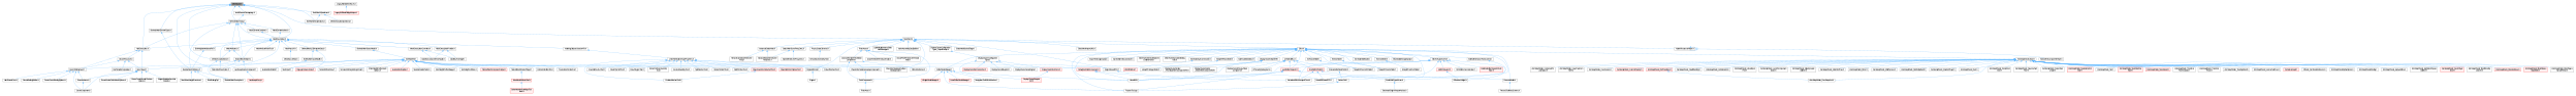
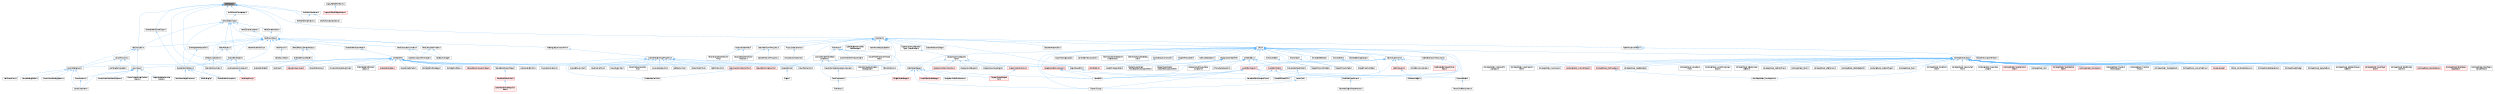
  digraph {
    fontname="Liberation Sans"
    node [color=grey40 fillcolor=white fontname="Liberation Sans" fontsize=10 shape=box style=filled]
    edge [color=steelblue1 dir=back fontname="Liberation Sans" fontsize=10 labelfontname=Helvetica labelfontsize=10 style=solid]
    n1 [color=gray40 fillcolor=grey60 fontcolor=black height=0.2 label="MeshTypes.h" width=0.4]
    n2 [height=0.2 label="HairDescription.h" width=0.4]
    n3 [height=0.2 label="MeshAttributeArray.h" width=0.4]
    n4 [height=0.2 label="MeshDescriptionBase.h" width=0.4]
    n5 [height=0.2 label="StaticMeshDescription.h" width=0.4]
    n6 [height=0.2 label="MeshDescription.h" width=0.4]
    n7 [height=0.2 label="MeshElementRemappings.h" width=0.4]
    n8 [height=0.2 label="SkeletalMeshElementTypes.h" width=0.4]
    n9 [height=0.2 label="SkeletalMeshOperations.h" width=0.4]
    n10 [height=0.2 label="StaticMesh.h" width=0.4]
    n11 [height=0.2 label="StaticMeshOperations.h" width=0.4]
    n12 [height=0.2 label="GroomAsset.h" width=0.4]
    n13 [height=0.2 label="GroomBindingAsset.h" width=0.4]
    n14 [height=0.2 label="GroomResources.h" width=0.4]
    n15 [height=0.2 label="MeshAttributes.h" width=0.4]
    n16 [height=0.2 label="StaticMeshAttributes.h" width=0.4]
    n17 [height=0.2 label="SkeletalMeshAttributes.h" width=0.4]
    n18 [height=0.2 label="MeshElementContainer.h" width=0.4]
    n19 [height=0.2 label="MeshElementIndexer.h" width=0.4]
    n20 [height=0.2 label="SkeletalMeshDescription.h" width=0.4]
    n21 [height=0.2 label="MeshAttributePaintTool.h" width=0.4]
    n22 [height=0.2 label="MeshAutoUV.h" width=0.4]
    n23 [height=0.2 label="MeshDescriptionCommitter.h" width=0.4]
    n24 [height=0.2 label="MeshDescriptionProvider.h" width=0.4]
    n25 [height=0.2 label="ModelingObjectsCreationAPI.h" width=0.4]
    n26 [height=0.2 label="SkeletalMeshLODImporterData.h" width=0.4]
    n27 [height=0.2 label="SkeletalMeshSourceModel.h" width=0.4]
    n28 [height=0.2 label="SkinWeightsAttributesRef.h" width=0.4]
    n29 [height=0.2 label="ChaosFleshGenerateSurface\lBindingsNode.h" width=0.4]
    n30 [height=0.2 label="EngineMinimal.h" width=0.4]
    n31 [height=0.2 label="EngineSharedPCH.h" width=0.4]
    n32 [height=0.2 label="DisplayClusterConfiguration\lTypes_OutputRemap.h" width=0.4]
    n33 [height=0.2 label="Editor.h" width=0.4]
    n34 [height=0.2 label="FleshAsset.h" width=0.4]
    n35 [height=0.2 label="InstancedStaticMesh.h" width=0.4]
    n36 [height=0.2 label="LightWeightInstanceStatic\lMeshManager.h" width=0.4]
    n37 [height=0.2 label="NaniteAssemblyDataBuilder.h" width=0.4]
    n38 [height=0.2 label="NaniteResourcesHelper.h" width=0.4]
    n39 [height=0.2 label="PhysicsDataCollection.h" width=0.4]
    n40 [height=0.2 label="StaticMeshBackedTarget.h" width=0.4]
    n41 [height=0.2 label="StaticMeshImportUtils.h" width=0.4]
    n42 [height=0.2 label="StaticMeshSceneProxyDesc.h" width=0.4]
    n43 [height=0.2 label="MeshDescriptionOperations.h" width=0.4]
    n44 [height=0.2 label="GroomComponent.h" width=0.4]
    n45 [height=0.2 label="GroomCreateFollicleMaskOptions.h" width=0.4]
    n46 [height=0.2 label="GroomCreateStrandsTextures\lOptions.h" width=0.4]
    n47 [height=0.2 label="GroomInstance.h" width=0.4]
    n48 [height=0.2 label="NiagaraDataInterfaceHair\lStrands.h" width=0.4]
    n49 [height=0.2 label="GroomBindingBuilder.h" width=0.4]
    n50 [height=0.2 label="GroomCreateBindingOptions.h" width=0.4]
    n51 [height=0.2 label="HairStrandsCore.h" width=0.4]
    n52 [height=0.2 label="HairStrandsInterpolation.h" width=0.4]
    n53 [height=0.2 label="LandscapeNaniteComponent.h" width=0.4]
    n54 [height=0.2 label="MeshBoneWeightFunctions.h" width=0.4]
    n55 [height=0.2 label="SkinBindingOp.h" width=0.4]
    n56 [color=red fillcolor="#FFF0F0" height=0.2 label="LandscapeProxy.h" width=0.4]
    n57 [height=0.2 label="MeshAutoUVImpl.h" width=0.4]
    n58 [height=0.2 label="DataflowComponentToolTarget.h" width=0.4]
    n59 [height=0.2 label="DataflowToolTarget.h" width=0.4]
    n60 [height=0.2 label="CreateMeshObjectTypeProperties.h" width=0.4]
    n61 [height=0.2 label="SkelImport.h" width=0.4]
    n62 [height=0.2 label="SkeletalMeshLODModel.h" width=0.4]
    n63 [height=0.2 label="SkeletalMesh.h" width=0.4]
    n64 [height=0.2 label="AddPrimitiveTool.h" width=0.4]
    n65 [color=red fillcolor="#FFF0F0" height=0.2 label="BaseCreateFromSelectedTool.h" width=0.4]
    n66 [height=0.2 label="CombineMeshesTool.h" width=0.4]
    n67 [color=red fillcolor="#FFF0F0" height=0.2 label="BaseMeshFromSplinesTool.h" width=0.4]
    n68 [height=0.2 label="ConvertMeshesTool.h" width=0.4]
    n69 [height=0.2 label="DrawAndRevolveTool.h" width=0.4]
    n70 [height=0.2 label="DrawPolyPathTool.h" width=0.4]
    n71 [height=0.2 label="DrawPolygonTool.h" width=0.4]
    n72 [height=0.2 label="ExtractCollisionGeometry\lTool.h" width=0.4]
    n73 [height=0.2 label="RevolveBoundaryTool.h" width=0.4]
    n74 [height=0.2 label="SplitMeshesTool.h" width=0.4]
    n75 [height=0.2 label="VolumeToMeshTool.h" width=0.4]
    n76 [height=0.2 label="SkeletalMeshModel.h" width=0.4]
    n77 [height=0.2 label="AnimationEditorUtils.h" width=0.4]
    n78 [color=red fillcolor="#FFF0F0" height=0.2 label="DebugSkelMeshComponent.h" width=0.4]
    n79 [height=0.2 label="PreviewMeshCollection.h" width=0.4]
    n80 [color=red fillcolor="#FFF0F0" height=0.2 label="RigLogicInstanceData.h" width=0.4]
    n81 [height=0.2 label="SAnimAttributeView.h" width=0.4]
    n82 [height=0.2 label="SCreateClothingSettingsPanel.h" width=0.4]
    n83 [height=0.2 label="SSkinWeightProfileImport\lOptions.h" width=0.4]
    n84 [height=0.2 label="SkeletalMeshBackedTarget.h" width=0.4]
    n85 [color=red fillcolor="#FFF0F0" height=0.2 label="SkeletalMeshUpdate.h" width=0.4]
    n86 [height=0.2 label="SkeletalRenderPublic.h" width=0.4]
    n87 [height=0.2 label="SkinWeightProfileManager.h" width=0.4]
    n88 [height=0.2 label="SkinWeightsUtilities.h" width=0.4]
    n89 [color=red fillcolor="#FFF0F0" height=0.2 label="SkinnedMeshComponentHelper.h" width=0.4]
    n90 [height=0.2 label="AnimationEditorViewportClient.h" width=0.4]
    n91 [height=0.2 label="UnrealEd.h" width=0.4]
    n92 [height=0.2 label="Engine.h" width=0.4]
    n93 [height=0.2 label="UnrealEdSharedPCH.h" width=0.4]
    n94 [color=red fillcolor="#FFF0F0" height=0.2 label="BakeMeshAttributeTool.h" width=0.4]
    n95 [color=red fillcolor="#FFF0F0" height=0.2 label="BakeMeshAttributeMapsTool\lBase.h" width=0.4]
    n96 [height=0.2 label="DisplayClusterConfiguration\lTypes.h" width=0.4]
    n97 [height=0.2 label="AnimGraphNode_Base.h" width=0.4]
    n98 [height=0.2 label="AnimNodeEditModes.h" width=0.4]
    n99 [height=0.2 label="BookMarkTypeActions.h" width=0.4]
    n100 [height=0.2 label="BrushBuilderDragDropOp.h" width=0.4]
    n101 [height=0.2 label="DisplayClusterObjectRef.h" width=0.4]
    n102 [height=0.2 label="EdModeInteractiveToolsContext.h" width=0.4]
    n103 [height=0.2 label="FractureTool.cpp" width=0.4]
    n104 [height=0.2 label="EditorModeManager.h" width=0.4]
    n105 [height=0.2 label="EditorViewportClient.h" width=0.4]
    n106 [height=0.2 label="ExportTextDragDropOp.h" width=0.4]
    n107 [height=0.2 label="ExternalDirtyActorsTracker.h" width=0.4]
    n108 [height=0.2 label="GameModeInfoCustomizer.h" width=0.4]
    n109 [height=0.2 label="MovieSceneDirectorBlueprint\lConditionUtils.h" width=0.4]
    n110 [height=0.2 label="MovieSceneDynamicBinding\lUtils.h" width=0.4]
    n111 [height=0.2 label="PersonaModule.h" width=0.4]
    n112 [height=0.2 label="SGraphPinNumSlider.h" width=0.4]
    n113 [height=0.2 label="SGraphPinVector2DSlider.h" width=0.4]
    n114 [height=0.2 label="SGraphPinVectorSlider.h" width=0.4]
    n115 [height=0.2 label="SVector2DSlider.h" width=0.4]
    n116 [height=0.2 label="SVector4Slider.h" width=0.4]
    n117 [height=0.2 label="SVectorSlider.h" width=0.4]
    n118 [height=0.2 label="SubTrackEditorBase.h" width=0.4]
    n119 [height=0.2 label="UnrealEdMisc.h" width=0.4]
    n120 [color=red fillcolor="#FFF0F0" height=0.2 label="LevelEditorViewport.h" width=0.4]
    n121 [height=0.2 label="ChaosDeformableTetrahedral\lComponent.h" width=0.4]
    n122 [height=0.2 label="FleshComponent.h" width=0.4]
    n123 [height=0.2 label="ChaosFleshFleshAssetTerminal\lNode.h" width=0.4]
    n124 [height=0.2 label="ChaosFleshGetFleshAssetNode.h" width=0.4]
    n125 [height=0.2 label="HierarchicalStaticMeshScene\lProxy.h" width=0.4]
    n126 [height=0.2 label="InstancedStaticMeshScene\lProxyDesc.h" width=0.4]
    n127 [height=0.2 label="StaticMeshComponentHelper.h" width=0.4]
    n128 [height=0.2 label="SetCollisionGeometryTool.h" width=0.4]
    n129 [height=0.2 label="SplineMeshSceneProxyDesc.h" width=0.4]
    n130 [height=0.2 label="DisplayClusterBlueprint.h" width=0.4]
    n131 [height=0.2 label="DisplayClusterGameEngine.h" width=0.4]
    n132 [color=red fillcolor="#FFF0F0" height=0.2 label="DisplayClusterNetConnection.h" width=0.4]
    n133 [color=red fillcolor="#FFF0F0" height=0.2 label="DisplayClusterRootActor.h" width=0.4]
    n134 [color=red fillcolor="#FFF0F0" height=0.2 label="IDisplayClusterBlueprint\lAPI.h" width=0.4]
    n135 [height=0.2 label="AnimGraphNodeAlphaOptions.h" width=0.4]
    n136 [height=0.2 label="AnimGraphNodeBinding.h" width=0.4]
    n137 [height=0.2 label="AnimGraphNode_ApplyAdditive.h" width=0.4]
    n138 [height=0.2 label="AnimGraphNode_ApplyMeshSpace\lAdditive.h" width=0.4]
    n139 [color=red fillcolor="#FFF0F0" height=0.2 label="AnimGraphNode_AssetPlayer\lBase.h" width=0.4]
    n140 [height=0.2 label="AnimGraphNode_BlendBoneBy\lChannel.h" width=0.4]
    n141 [color=red fillcolor="#FFF0F0" height=0.2 label="AnimGraphNode_BlendListBase.h" width=0.4]
    n142 [color=red fillcolor="#FFF0F0" height=0.2 label="AnimGraphNode_BlendSpace\lGraphBase.h" width=0.4]
    n143 [height=0.2 label="AnimGraphNode_BlendSpace\lSampleResult.h" width=0.4]
    n144 [height=0.2 label="AnimGraphNode_ComponentTo\lLocalSpace.h" width=0.4]
    n145 [height=0.2 label="AnimGraphNode_CopyPoseFrom\lMesh.h" width=0.4]
    n146 [height=0.2 label="AnimGraphNode_CurveSource.h" width=0.4]
    n147 [color=red fillcolor="#FFF0F0" height=0.2 label="AnimGraphNode_CustomProperty.h" width=0.4]
    n148 [height=0.2 label="AnimGraphNode_DeadBlending.h" width=0.4]
-   n149 [height=0.2 label="AnimGraphNode_Inertialization.h" width=0.4]
    n150 [height=0.2 label="AnimGraphNode_LinkedInput\lPose.h" width=0.4]
    n151 [height=0.2 label="AnimGraphNode_LocalToComponent\lSpace.h" width=0.4]
    n152 [height=0.2 label="AnimGraphNode_MakeDynamic\lAdditive.h" width=0.4]
    n153 [height=0.2 label="AnimGraphNode_MeshRefPose.h" width=0.4]
    n154 [height=0.2 label="AnimGraphNode_Mirror.h" width=0.4]
    n155 [height=0.2 label="AnimGraphNode_ModifyCurve.h" width=0.4]
    n156 [height=0.2 label="AnimGraphNode_MultiWayBlend.h" width=0.4]
    n157 [height=0.2 label="AnimGraphNode_PoseSnapshot.h" width=0.4]
    n158 [height=0.2 label="AnimGraphNode_RandomPlayer.h" width=0.4]
    n159 [color=red fillcolor="#FFF0F0" height=0.2 label="AnimGraphNode_RefPoseBase.h" width=0.4]
    n160 [height=0.2 label="AnimGraphNode_Root.h" width=0.4]
    n161 [height=0.2 label="AnimGraphNode_RotateRoot\lBone.h" width=0.4]
    n162 [height=0.2 label="AnimGraphNode_SaveCached\lPose.h" width=0.4]
    n163 [height=0.2 label="AnimGraphNode_ScaleChain\lLength.h" width=0.4]
    n164 [color=red fillcolor="#FFF0F0" height=0.2 label="AnimGraphNode_SkeletalControl\lBase.h" width=0.4]
    n165 [height=0.2 label="AnimGraphNode_Slot.h" width=0.4]
    n166 [color=red fillcolor="#FFF0F0" height=0.2 label="AnimGraphNode_StateMachine\lBase.h" width=0.4]
    n167 [color=red fillcolor="#FFF0F0" height=0.2 label="AnimGraphNode_StateResult.h" width=0.4]
    n168 [height=0.2 label="AnimGraphNode_Transition\lPoseEvaluator.h" width=0.4]
    n169 [height=0.2 label="AnimGraphNode_Transition\lResult.h" width=0.4]
    n170 [height=0.2 label="AnimGraphNode_TwoWayBlend.h" width=0.4]
    n171 [height=0.2 label="AnimGraphNode_UseCachedPose.h" width=0.4]
    n172 [color=red fillcolor="#FFF0F0" height=0.2 label="AnimationGraph.h" width=0.4]
    n173 [height=0.2 label="K2Node_AnimNodeReference.h" width=0.4]
    n174 [height=0.2 label="BookmarkSingleViewportActions.h" width=0.4]
    n175 [height=0.2 label="DisplayClusterRender\l_ProceduralMeshComponentRef.h" width=0.4]
    n176 [height=0.2 label="DisplayClusterRender\l_StaticMeshComponentRef.h" width=0.4]
    n177 [height=0.2 label="FractureTool.h" width=0.4]
    n178 [color=red fillcolor="#FFF0F0" height=0.2 label="AssetEditorModeManager.h" width=0.4]
    n179 [height=0.2 label="NavigationToolEditorSelection.h" width=0.4]
    n180 [color=red fillcolor="#FFF0F0" height=0.2 label="WidgetModeManager.h" width=0.4]
    n181 [color=red fillcolor="#FFF0F0" height=0.2 label="DataflowEditorViewportClient\lBase.h" width=0.4]
    n182 [height=0.2 label="ISCSEditorCustomization.h" width=0.4]
    n183 [color=red fillcolor="#FFF0F0" height=0.2 label="SEditorViewport.h" width=0.4]
    n184 [height=0.2 label="SSkeletonWidget.h" width=0.4]
    n185 [color=red fillcolor="#FFF0F0" height=0.2 label="WorldPartition.h" width=0.4]
    n186 [height=0.2 label="LegacyEdModeInterfaces.h" width=0.4]
    n187 [color=red fillcolor="#FFF0F0" height=0.2 label="LegacyEdModeWidgetHelpers.h" width=0.4]
    n188 [height=0.2 label="PersonaToolMenuContext.h" width=0.4]
    n189 [height=0.2 label="SGraphPinIntegerSlider.h" width=0.4]
    n190 [height=0.2 label="SGraphPinVector4Slider.h" width=0.4]
    n191 [color=red fillcolor="#FFF0F0" height=0.2 label="AssetEditorToolkit.h" width=0.4]
    n192 [height=0.2 label="DisplayClusterPreviewShare\lComponent.h" width=0.4]
    n193 [height=0.2 label="FractureEditorModeToolkit.h" width=0.4]
    n194 [height=0.2 label="VPScoutingSubsystem.h" width=0.4]
    n195 [height=0.2 label="ChaosDeformableGameplayComponent.h" width=0.4]
    n196 [height=0.2 label="DIFleshDeformer.h" width=0.4]
    n197 [height=0.2 label="FleshActor.h" width=0.4]
    n1 -> n2
    n1 -> n3
    n1 -> n4
    n1 -> n5
    n1 -> n6
    n1 -> n7
    n1 -> n8
    n1 -> n9
    n1 -> n10
    n1 -> n11
    n2 -> n12
    n2 -> n13
    n2 -> n14
    n3 -> n2
    n3 -> n6
    n3 -> n15
    n3 -> n16
    n3 -> n17
    n3 -> n18
    n3 -> n19
    n4 -> n5
    n4 -> n20
    n6 -> n2
    n6 -> n4
    n6 -> n5
    n6 -> n15
    n6 -> n16
    n6 -> n21
    n6 -> n22
    n6 -> n23
    n6 -> n24
    n6 -> n25
    n6 -> n26
    n6 -> n27
    n6 -> n28
    n7 -> n3
    n8 -> n17
    n10 -> n29
    n10 -> n30
    n10 -> n31
    n10 -> n32
    n10 -> n33
    n10 -> n34
    n10 -> n35
    n10 -> n36
    n10 -> n37
    n10 -> n38
    n10 -> n39
    n10 -> n40
    n10 -> n41
    n10 -> n42
    n11 -> n9
    n11 -> n43
    n12 -> n44
    n12 -> n45
    n12 -> n46
    n12 -> n47
    n12 -> n48
    n13 -> n44
    n13 -> n47
    n13 -> n49
    n13 -> n50
    n13 -> n51
    n14 -> n12
    n14 -> n13
    n14 -> n52
    n15 -> n4
    n15 -> n16
    n16 -> n5
    n16 -> n17
    n16 -> n53
    n17 -> n20
    n17 -> n54
    n17 -> n55
    n18 -> n6
    n19 -> n6
    n22 -> n57
    n23 -> n58
    n23 -> n59
    n24 -> n58
    n24 -> n59
    n25 -> n60
    n26 -> n61
    n26 -> n62
    n27 -> n63
    n28 -> n17
    n30 -> n92
    n31 -> n93
    n32 -> n96
    n33 -> n91
    n33 -> n93
    n33 -> n97
    n33 -> n98
    n33 -> n99
    n33 -> n100
    n33 -> n101
    n33 -> n102
    n33 -> n103
    n33 -> n104
    n33 -> n105
    n33 -> n106
    n33 -> n107
    n33 -> n108
    n33 -> n109
    n33 -> n110
    n33 -> n111
    n33 -> n112
    n33 -> n113
    n33 -> n114
    n33 -> n115
    n33 -> n116
    n33 -> n117
    n33 -> n118
    n33 -> n119
    n33 -> n120
    n34 -> n121
    n34 -> n122
    n34 -> n123
    n34 -> n124
    n35 -> n125
    n35 -> n126
    n38 -> n38
    n38 -> n127
    n39 -> n128
    n42 -> n126
    n42 -> n129
    n47 -> n44
    n53 -> n56
    n60 -> n64
    n60 -> n65
    n60 -> n66
    n60 -> n67
    n60 -> n68
    n60 -> n69
    n60 -> n70
    n60 -> n71
    n60 -> n72
    n60 -> n73
    n60 -> n74
    n60 -> n75
    n62 -> n76
    n63 -> n12
    n63 -> n13
    n63 -> n29
    n63 -> n30
    n63 -> n31
    n63 -> n61
    n63 -> n77
    n63 -> n78
    n63 -> n79
    n63 -> n80
    n63 -> n81
    n63 -> n82
    n63 -> n83
    n63 -> n84
    n63 -> n85
    n63 -> n86
    n63 -> n87
    n63 -> n88
    n63 -> n89
    n65 -> n66
    n78 -> n90
    n78 -> n91
    n84 -> n94
    n94 -> n95
    n96 -> n130
    n96 -> n131
    n96 -> n132
    n96 -> n133
    n96 -> n134
    n97 -> n135
    n97 -> n136
    n97 -> n137
    n97 -> n138
    n97 -> n139
    n97 -> n140
    n97 -> n141
    n97 -> n142
    n97 -> n143
    n97 -> n144
    n97 -> n145
    n97 -> n146
    n97 -> n147
    n97 -> n148
-   n97 -> n149
    n97 -> n150
    n97 -> n151
    n97 -> n152
    n97 -> n153
    n97 -> n154
    n97 -> n155
    n97 -> n156
    n97 -> n157
    n97 -> n158
    n97 -> n159
    n97 -> n160
    n97 -> n161
    n97 -> n162
    n97 -> n163
    n97 -> n164
    n97 -> n165
    n97 -> n166
    n97 -> n167
    n97 -> n168
    n97 -> n169
    n97 -> n170
    n97 -> n171
    n97 -> n172
    n97 -> n173
    n99 -> n174
    n101 -> n133
    n101 -> n175
    n101 -> n176
    n102 -> n177
    n104 -> n91
    n104 -> n103
    n104 -> n178
    n104 -> n179
    n104 -> n180
    n105 -> n90
    n105 -> n91
    n105 -> n93
    n105 -> n120
    n105 -> n181
    n105 -> n182
    n105 -> n183
    n105 -> n184
    n107 -> n185
    n111 -> n188
    n112 -> n189
    n115 -> n113
    n116 -> n190
    n117 -> n114
    n119 -> n91
    n119 -> n120
    n119 -> n191
    n119 -> n192
    n119 -> n193
    n119 -> n194
    n120 -> n91
    n120 -> n99
    n120 -> n103
    n121 -> n122
    n121 -> n195
    n121 -> n196
    n122 -> n197
    n133 -> n134
    n159 -> n157
    n177 -> n103
    n183 -> n184
    n186 -> n187
    n191 -> n90
    n191 -> n93
    n191 -> n111
    n193 -> n177
    n195 -> n122
  }
